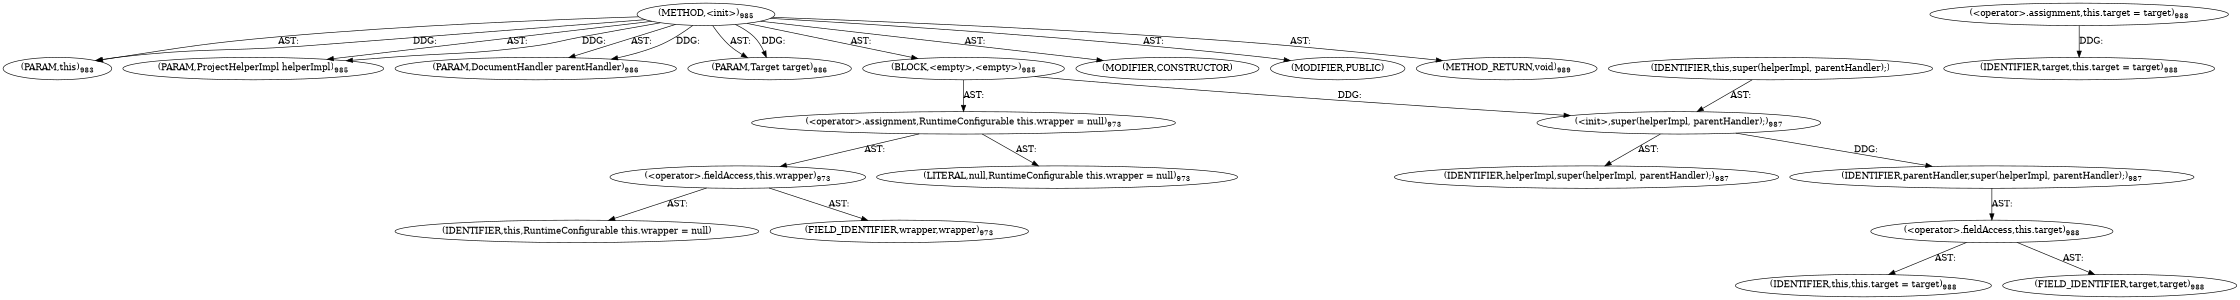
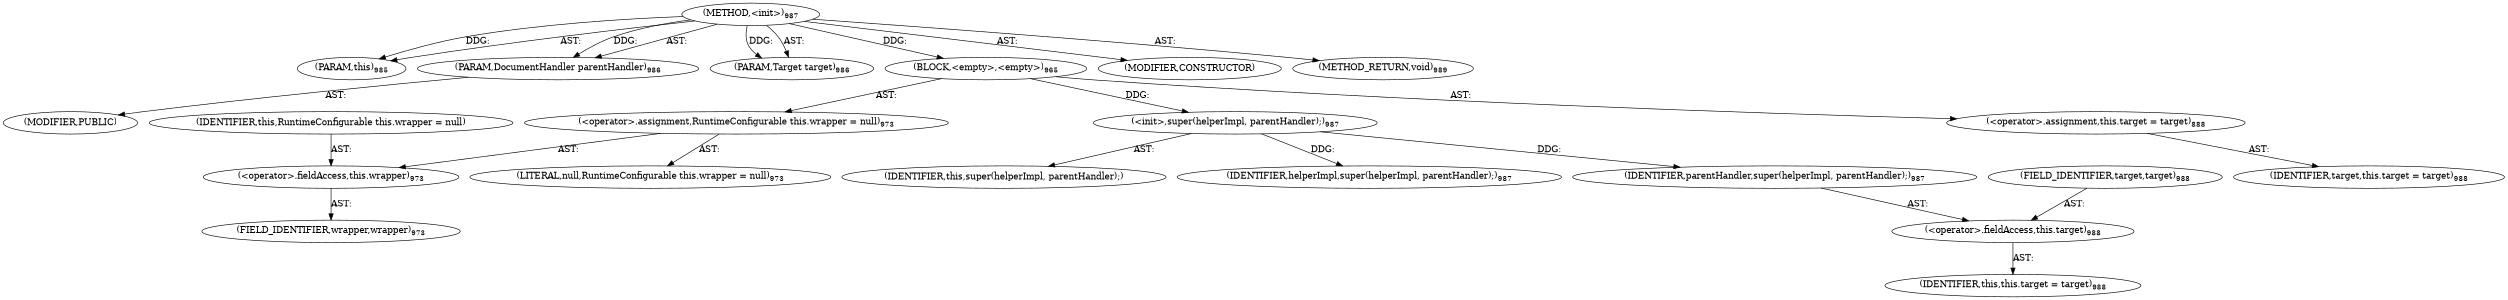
  digraph {
-   n1 [label=<(METHOD,&lt;init&gt;)<SUB>985</SUB>>]
-   n2 [label=<(PARAM,this)<SUB>983</SUB>>]
-   n3 [label=<(PARAM,ProjectHelperImpl helperImpl)<SUB>985</SUB>>]
+   n1 [label=<(METHOD,&lt;init&gt;)<SUB>987</SUB>>]
+   n2 [label=<(PARAM,this)<SUB>985</SUB>>]
    n4 [label=<(PARAM,DocumentHandler parentHandler)<SUB>986</SUB>>]
    n5 [label=<(PARAM,Target target)<SUB>986</SUB>>]
-   n6 [label=<(BLOCK,&lt;empty&gt;,&lt;empty&gt;)<SUB>985</SUB>>]
+   n6 [label=<(BLOCK,&lt;empty&gt;,&lt;empty&gt;)<SUB>965</SUB>>]
    n7 [label=<(MODIFIER,CONSTRUCTOR)>]
    n8 [label=<(MODIFIER,PUBLIC)>]
    n9 [label=<(METHOD_RETURN,void)<SUB>989</SUB>>]
    n10 [label=<(&lt;operator&gt;.assignment,RuntimeConfigurable this.wrapper = null)<SUB>973</SUB>>]
    n11 [label=<(&lt;init&gt;,super(helperImpl, parentHandler);)<SUB>987</SUB>>]
-   n12 [label=<(&lt;operator&gt;.assignment,this.target = target)<SUB>988</SUB>>]
+   n12 [label=<(&lt;operator&gt;.assignment,this.target = target)<SUB>888</SUB>>]
    n13 [label=<(&lt;operator&gt;.fieldAccess,this.wrapper)<SUB>973</SUB>>]
    n14 [label=<(LITERAL,null,RuntimeConfigurable this.wrapper = null)<SUB>973</SUB>>]
    n15 [label=<(IDENTIFIER,this,super(helperImpl, parentHandler);)>]
    n16 [label=<(IDENTIFIER,helperImpl,super(helperImpl, parentHandler);)<SUB>987</SUB>>]
    n17 [label=<(IDENTIFIER,parentHandler,super(helperImpl, parentHandler);)<SUB>987</SUB>>]
    n18 [label=<(IDENTIFIER,target,this.target = target)<SUB>988</SUB>>]
    n19 [label=<(IDENTIFIER,this,RuntimeConfigurable this.wrapper = null)>]
    n20 [label=<(FIELD_IDENTIFIER,wrapper,wrapper)<SUB>973</SUB>>]
    n21 [label=<(&lt;operator&gt;.fieldAccess,this.target)<SUB>988</SUB>>]
    n22 [label=<(IDENTIFIER,this,this.target = target)<SUB>988</SUB>>]
    n23 [label=<(FIELD_IDENTIFIER,target,target)<SUB>988</SUB>>]
    n1 -> n2 [label="AST: "]
    n1 -> n2 [label="DDG: "]
-   n1 -> n3 [label="AST: "]
-   n1 -> n3 [label="DDG: "]
    n1 -> n4 [label="AST: "]
    n1 -> n4 [label="DDG: "]
    n1 -> n5 [label="AST: "]
    n1 -> n5 [label="DDG: "]
-   n1 -> n6 [label="AST: "]
+   n1 -> n6 [label="DDG: "]
    n1 -> n7 [label="AST: "]
-   n1 -> n8 [label="AST: "]
+   n4 -> n8 [label="AST: "]
    n1 -> n9 [label="AST: "]
    n6 -> n10 [label="AST: "]
    n6 -> n11 [label="DDG: "]
+   n6 -> n12 [label="AST: "]
    n10 -> n13 [label="AST: "]
    n10 -> n14 [label="AST: "]
-   n15 -> n11 [label="AST: "]
-   n11 -> n16 [label="AST: "]
+   n11 -> n15 [label="AST: "]
+   n11 -> n16 [label="DDG: "]
    n11 -> n17 [label="DDG: "]
-   n12 -> n18 [label="DDG: "]
-   n13 -> n19 [label="AST: "]
+   n12 -> n18 [label="AST: "]
+   n19 -> n13 [label="AST: "]
    n13 -> n20 [label="AST: "]
    n17 -> n21 [label="AST: "]
    n21 -> n22 [label="AST: "]
-   n21 -> n23 [label="AST: "]
+   n23 -> n21 [label="AST: "]
  }
